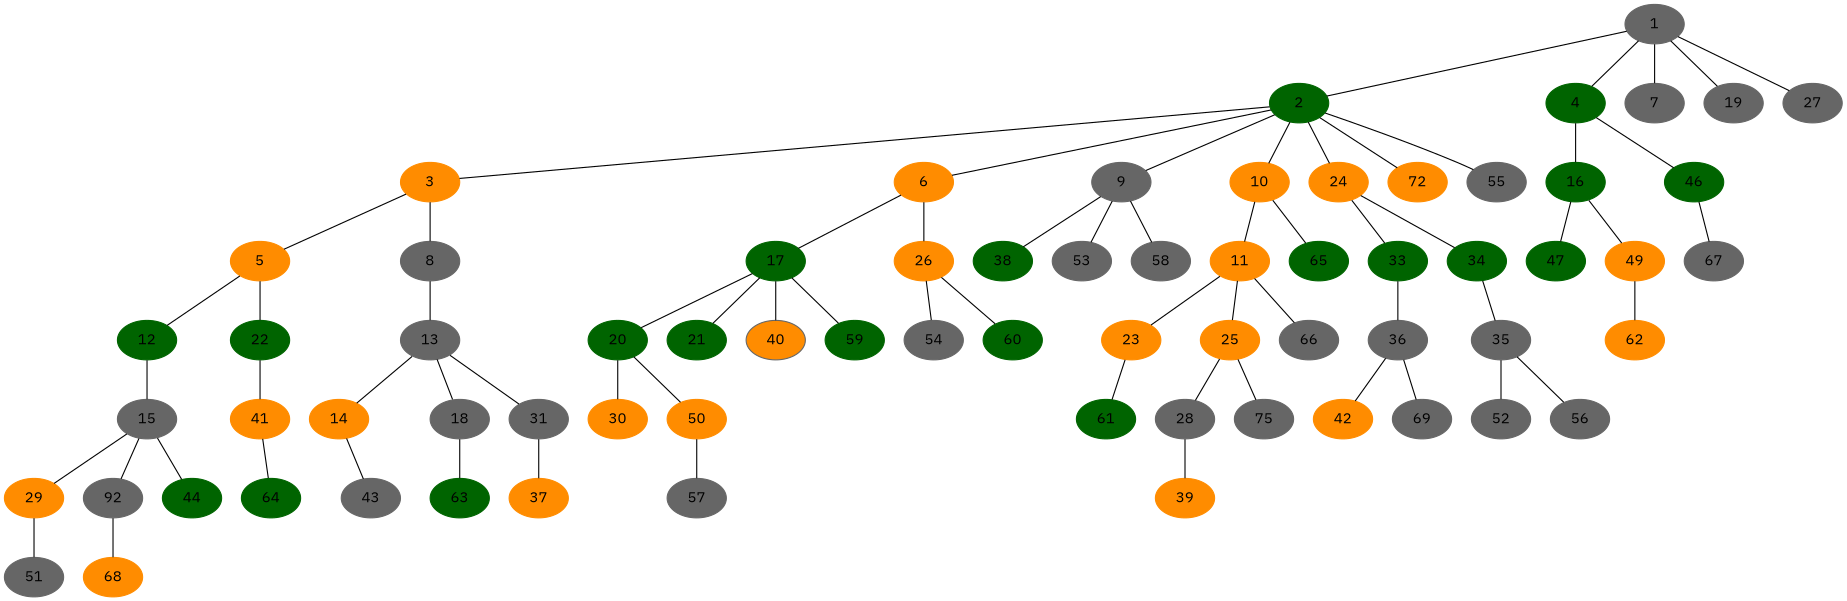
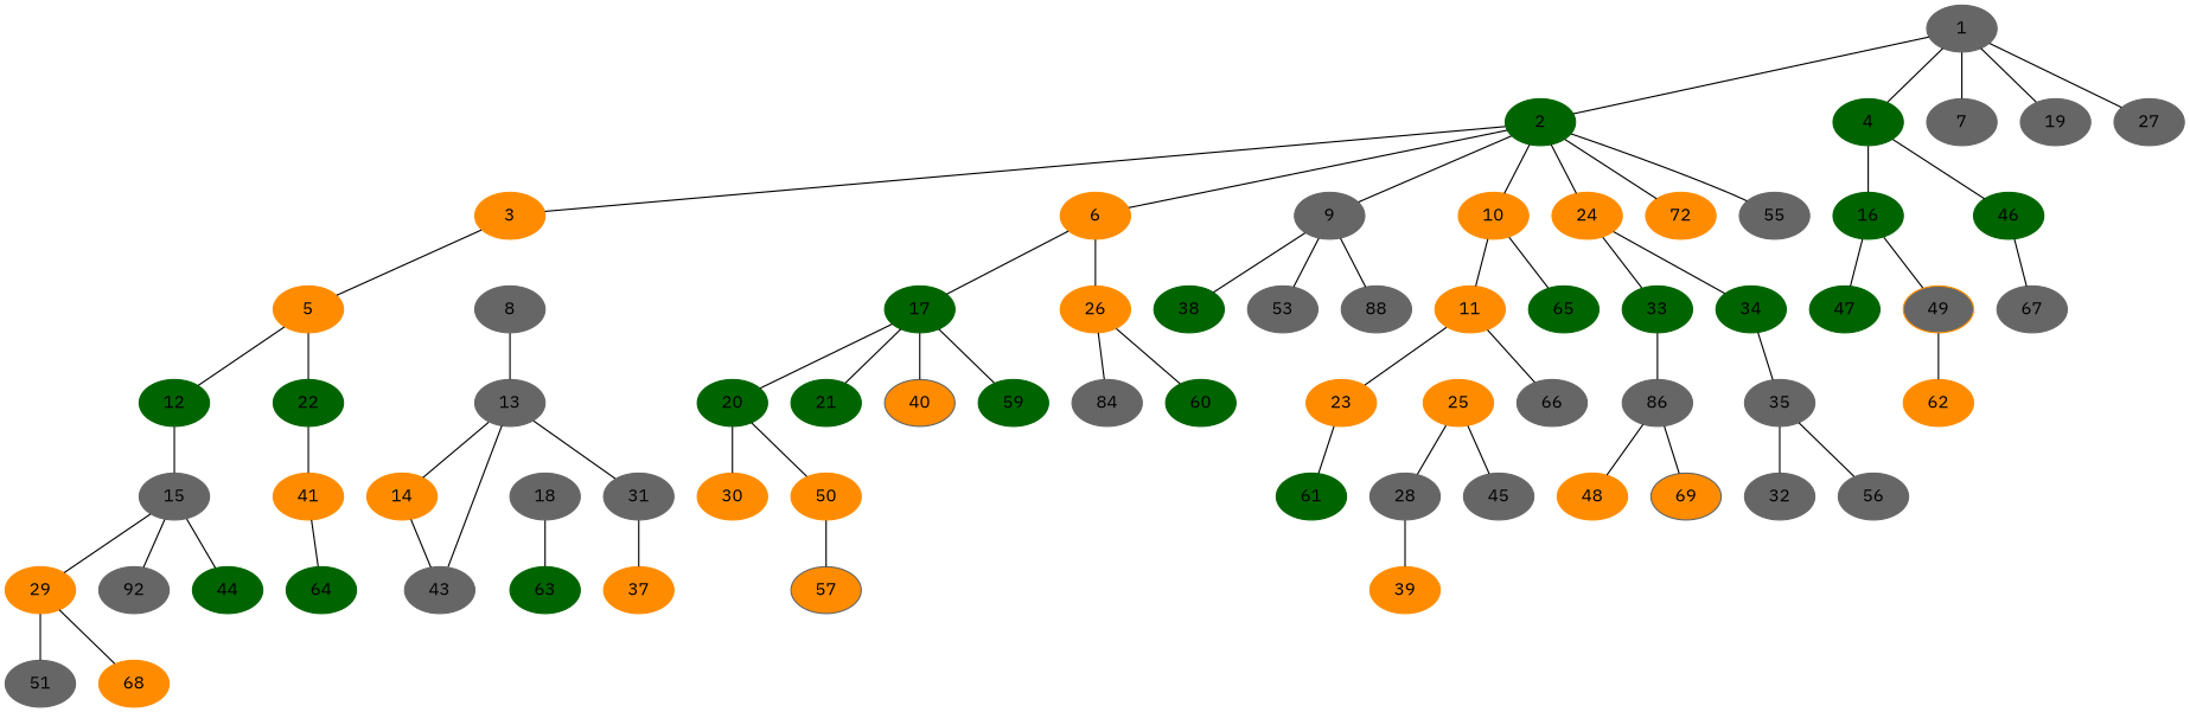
  graph {
    fontname="IBM Plex Sans"
    node [color=gray40 fontname="IBM Plex Sans" style=filled]
    edge [fontname="IBM Plex Sans"]
    2 [color=darkgreen]
    1
    4 [color=darkgreen]
    7
    19
    27
    3 [color=darkorange]
    6 [color=darkorange]
    9
    10 [color=darkorange]
    24 [color=darkorange]
    n12 [color=darkorange label=72]
    55
    16 [color=darkgreen]
    46 [color=darkgreen]
    5 [color=darkorange]
    8
    17 [color=darkgreen]
    26 [color=darkorange]
    38 [color=darkgreen]
    53
-   58
+   58 [label=88]
    11 [color=darkorange]
    65 [color=darkgreen]
    33 [color=darkgreen]
    34 [color=darkgreen]
    12 [color=darkgreen]
    22 [color=darkgreen]
    13
    47 [color=darkgreen]
-   49 [color=darkorange]
+   49 [color=darkorange fillcolor=gray40]
    67
    15
    41 [color=darkorange]
    20 [color=darkgreen]
    21 [color=darkgreen]
    40 [fillcolor=darkorange]
    59 [color=darkgreen]
-   54
+   54 [label=84]
    60 [color=darkgreen]
    14 [color=darkorange]
    18
    31
    23 [color=darkorange]
    25 [color=darkorange]
    66
    61 [color=darkgreen]
    28
-   45 [label=75]
+   45
    29 [color=darkorange]
    n51 [label=92]
    44 [color=darkgreen]
    43
    63 [color=darkgreen]
    37 [color=darkorange]
    51
    68 [color=darkorange]
    62 [color=darkorange]
    30 [color=darkorange]
    50 [color=darkorange]
-   57
+   57 [fillcolor=darkorange]
    64 [color=darkgreen]
-   36
+   36 [label=86]
    35
    39 [color=darkorange]
-   48 [color=darkorange label=42]
-   69
-   52
+   48 [color=darkorange]
+   69 [fillcolor=darkorange]
+   52 [label=32]
    56
    2 -- 3
    2 -- 6
    2 -- 9
    2 -- 10
    2 -- 24
    2 -- n12
    2 -- 55
    1 -- 2
    1 -- 4
    1 -- 7
    1 -- 19
    1 -- 27
    4 -- 16
    4 -- 46
    3 -- 5
-   3 -- 8
    6 -- 17
    6 -- 26
    9 -- 38
    9 -- 53
    9 -- 58
    10 -- 11
    10 -- 65
    24 -- 33
    24 -- 34
    16 -- 47
    16 -- 49
    46 -- 67
    5 -- 12
    5 -- 22
    8 -- 13
    17 -- 20
    17 -- 21
    17 -- 40
    17 -- 59
    26 -- 54
    26 -- 60
    11 -- 23
-   11 -- 25
    11 -- 66
    33 -- 36
    34 -- 35
    12 -- 15
    22 -- 41
    13 -- 14
-   13 -- 18
+   13 -- 43
    13 -- 31
    49 -- 62
    15 -- 29
    15 -- n51
    15 -- 44
    41 -- 64
    20 -- 30
    20 -- 50
    14 -- 43
    18 -- 63
    31 -- 37
    23 -- 61
    25 -- 28
    25 -- 45
    28 -- 39
    29 -- 51
-   n51 -- 68
+   29 -- 68
    50 -- 57
    36 -- 48
    36 -- 69
    35 -- 52
    35 -- 56
  }
